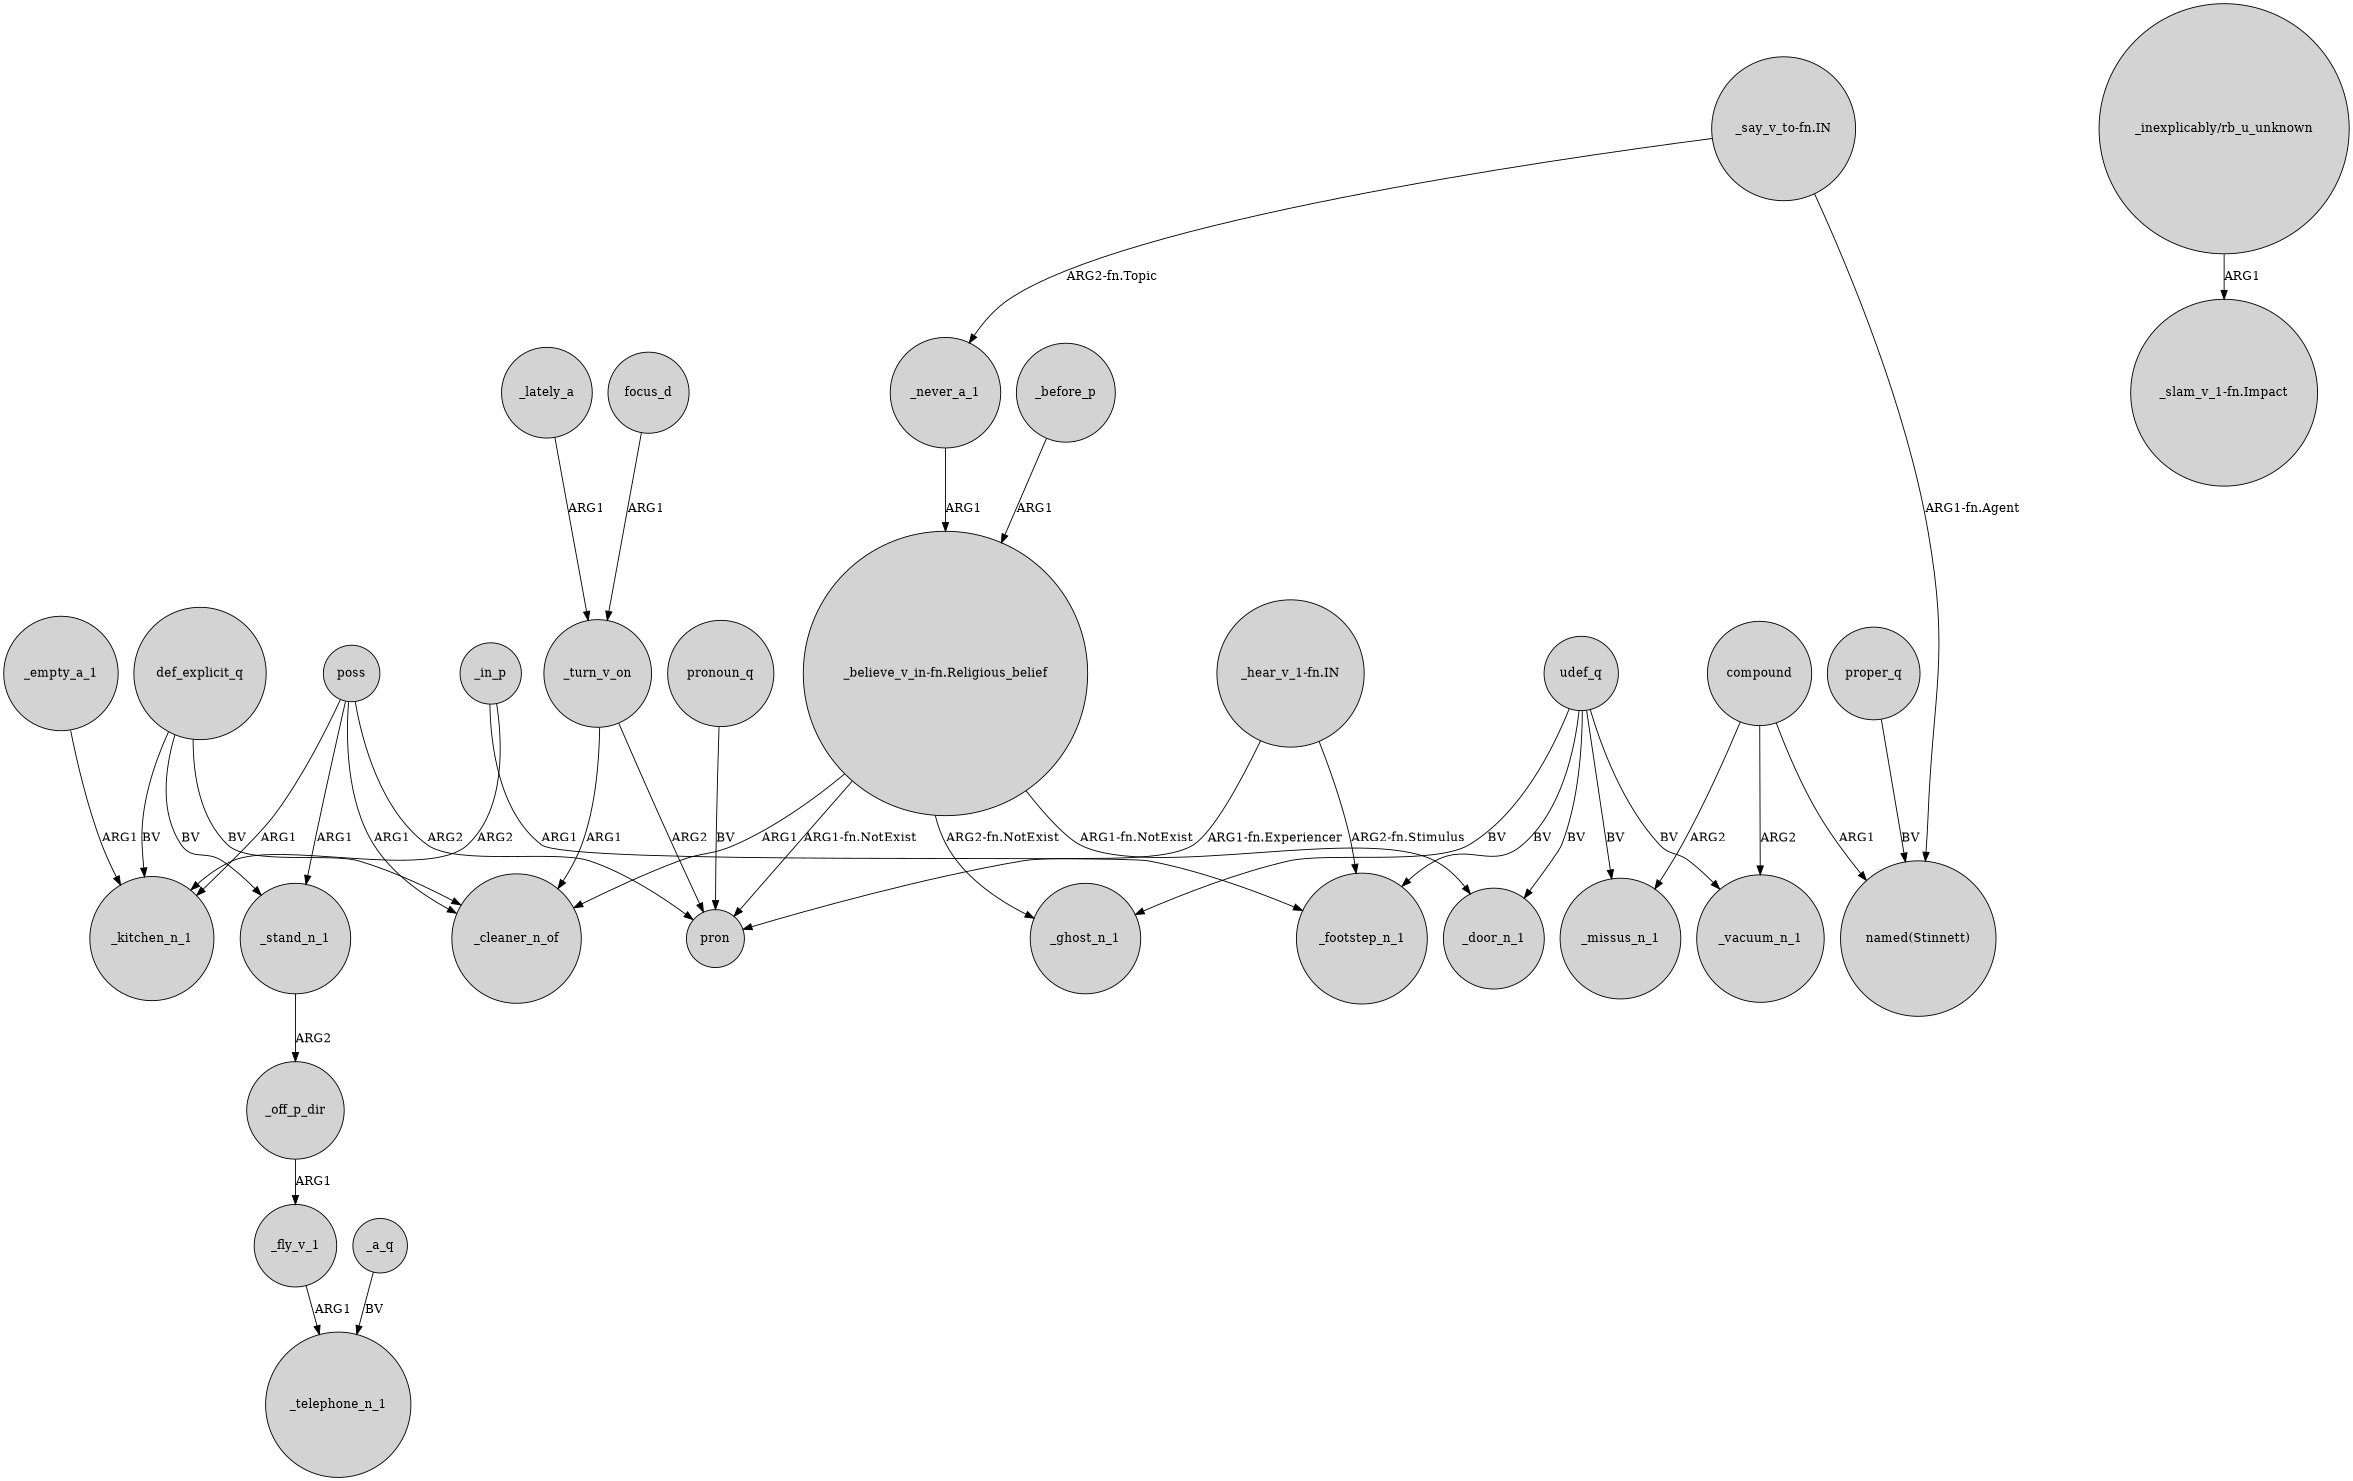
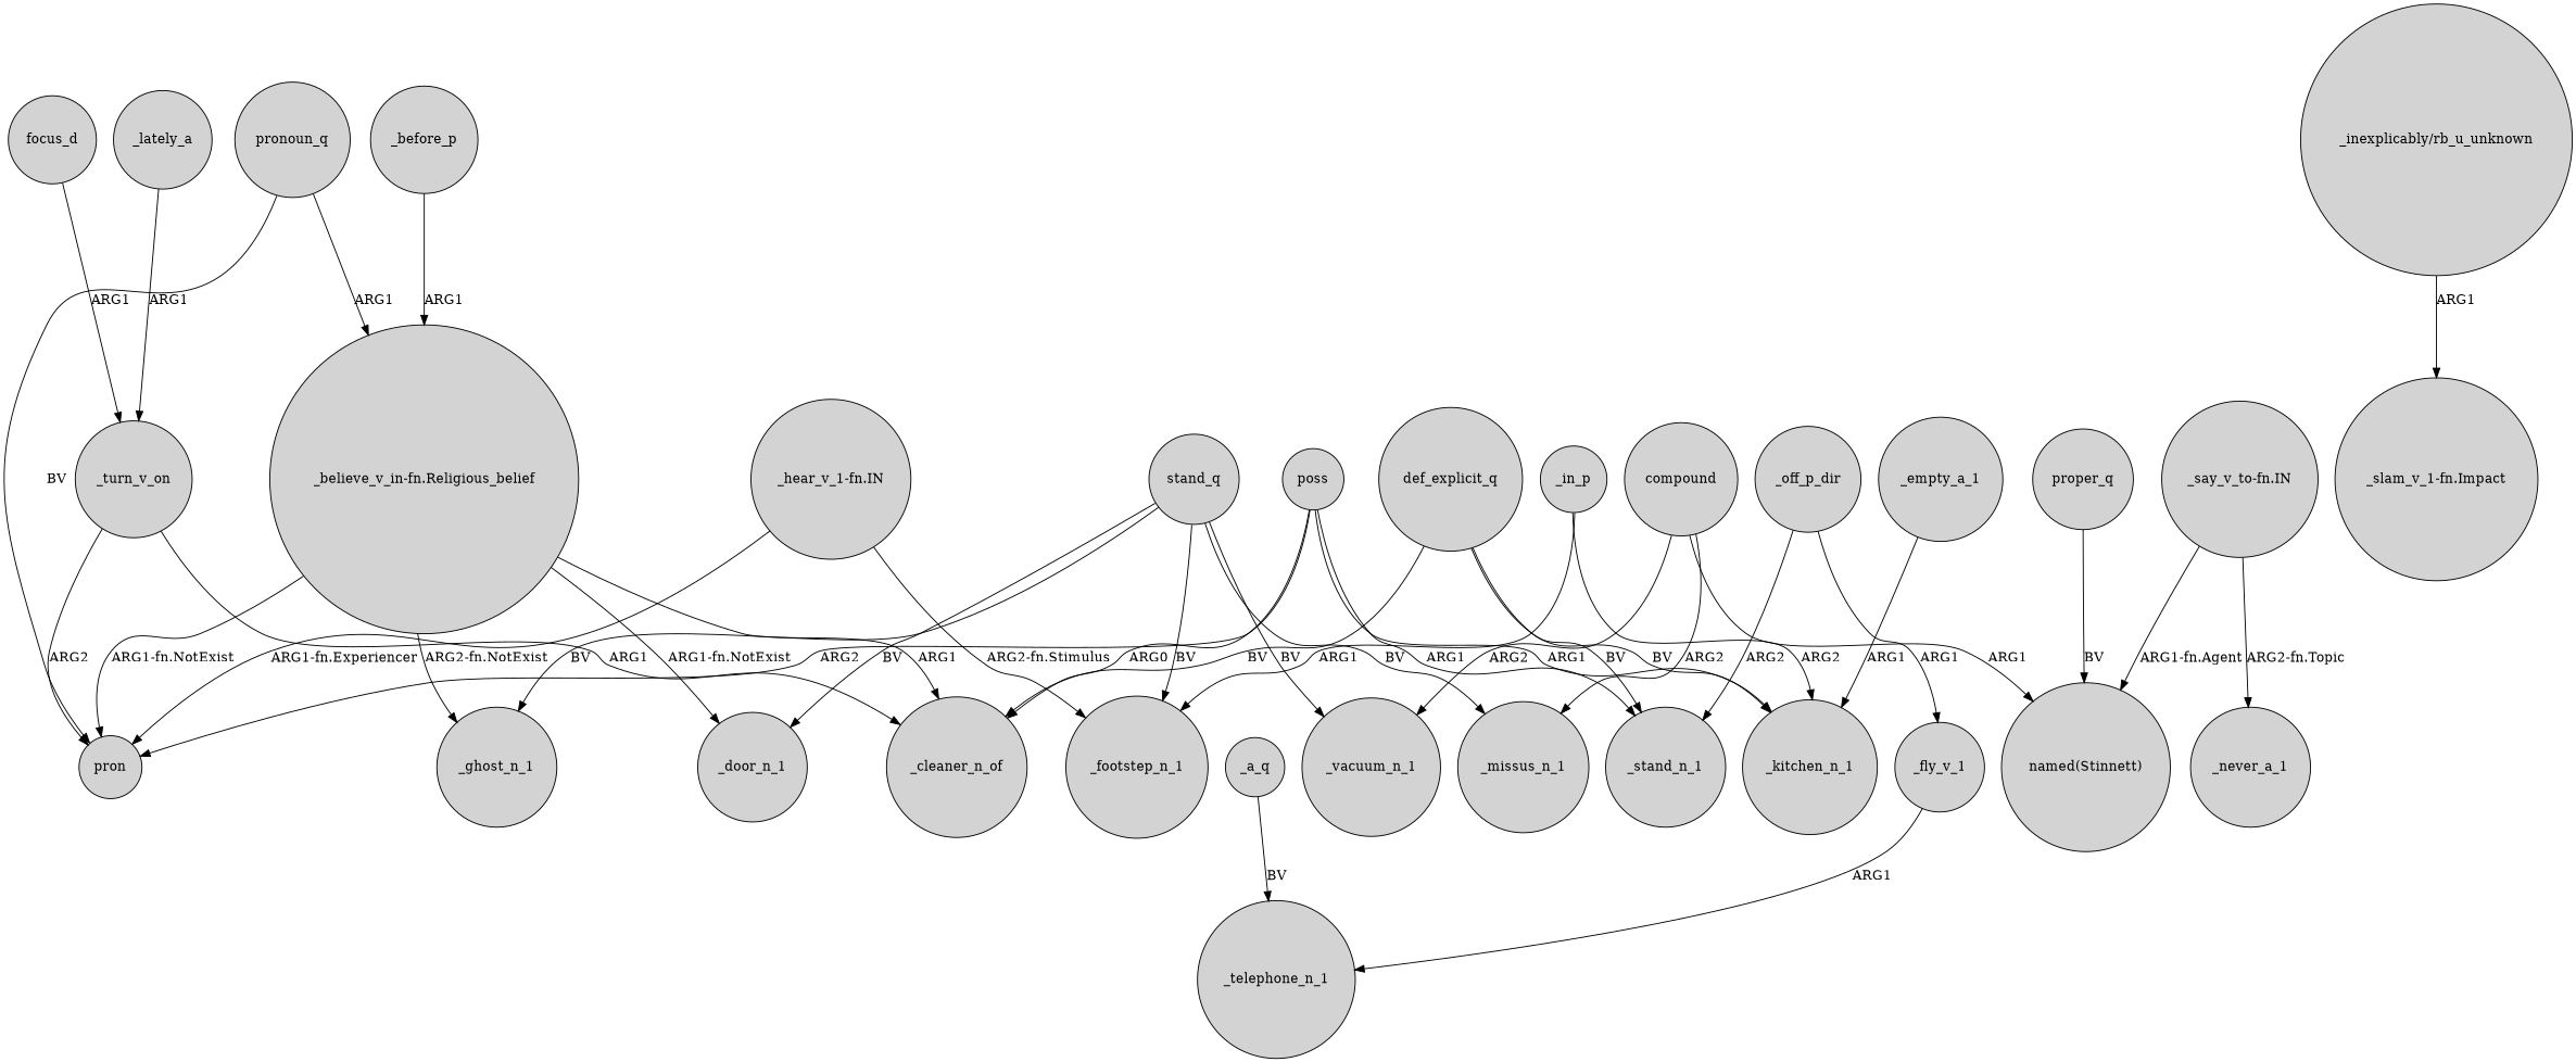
  digraph {
    node [shape=circle style=filled]
-   udef_q
+   udef_q [label=stand_q]
    _door_n_1
    _footstep_n_1
    _missus_n_1
    _vacuum_n_1
    _ghost_n_1
    _off_p_dir
    _stand_n_1
    _fly_v_1
    _telephone_n_1
    _never_a_1
    "_believe_v_in-fn.Religious_belief"
    pron
    _cleaner_n_of
    def_explicit_q
    _kitchen_n_1
    poss
    compound
    "named(Stinnett)"
    _turn_v_on
    _a_q
    "_hear_v_1-fn.IN"
    pronoun_q
    proper_q
    focus_d
    _in_p
    _before_p
    "_say_v_to-fn.IN"
    _lately_a
    _empty_a_1
    "_inexplicably/rb_u_unknown"
    "_slam_v_1-fn.Impact"
    udef_q -> _door_n_1 [label=BV]
    udef_q -> _footstep_n_1 [label=BV]
    udef_q -> _missus_n_1 [label=BV]
    udef_q -> _vacuum_n_1 [label=BV]
    udef_q -> _ghost_n_1 [label=BV]
-   _stand_n_1 -> _off_p_dir [label=ARG2]
+   _off_p_dir -> _stand_n_1 [label=ARG2]
    _off_p_dir -> _fly_v_1 [label=ARG1]
    _fly_v_1 -> _telephone_n_1 [label=ARG1]
-   _never_a_1 -> "_believe_v_in-fn.Religious_belief" [label=ARG1]
+   pronoun_q -> "_believe_v_in-fn.Religious_belief" [label=ARG1]
    "_believe_v_in-fn.Religious_belief" -> _door_n_1 [label="ARG1-fn.NotExist"]
    "_believe_v_in-fn.Religious_belief" -> _ghost_n_1 [label="ARG2-fn.NotExist"]
    "_believe_v_in-fn.Religious_belief" -> pron [label="ARG1-fn.NotExist"]
    "_believe_v_in-fn.Religious_belief" -> _cleaner_n_of [label=ARG1]
    def_explicit_q -> _stand_n_1 [label=BV]
    def_explicit_q -> _cleaner_n_of [label=BV]
    def_explicit_q -> _kitchen_n_1 [label=BV]
    poss -> _stand_n_1 [label=ARG1]
    poss -> pron [label=ARG2]
-   poss -> _cleaner_n_of [label=ARG1]
+   poss -> _cleaner_n_of [label=ARG0]
    poss -> _kitchen_n_1 [label=ARG1]
    compound -> _missus_n_1 [label=ARG2]
    compound -> _vacuum_n_1 [label=ARG2]
    compound -> "named(Stinnett)" [label=ARG1]
    _turn_v_on -> pron [label=ARG2]
    _turn_v_on -> _cleaner_n_of [label=ARG1]
    _a_q -> _telephone_n_1 [label=BV]
    "_hear_v_1-fn.IN" -> _footstep_n_1 [label="ARG2-fn.Stimulus"]
    "_hear_v_1-fn.IN" -> pron [label="ARG1-fn.Experiencer"]
    pronoun_q -> pron [label=BV]
    proper_q -> "named(Stinnett)" [label=BV]
    focus_d -> _turn_v_on [label=ARG1]
    _in_p -> _footstep_n_1 [label=ARG1]
    _in_p -> _kitchen_n_1 [label=ARG2]
    _before_p -> "_believe_v_in-fn.Religious_belief" [label=ARG1]
    "_say_v_to-fn.IN" -> _never_a_1 [label="ARG2-fn.Topic"]
    "_say_v_to-fn.IN" -> "named(Stinnett)" [label="ARG1-fn.Agent"]
    _lately_a -> _turn_v_on [label=ARG1]
    _empty_a_1 -> _kitchen_n_1 [label=ARG1]
    "_inexplicably/rb_u_unknown" -> "_slam_v_1-fn.Impact" [label=ARG1]
  }
